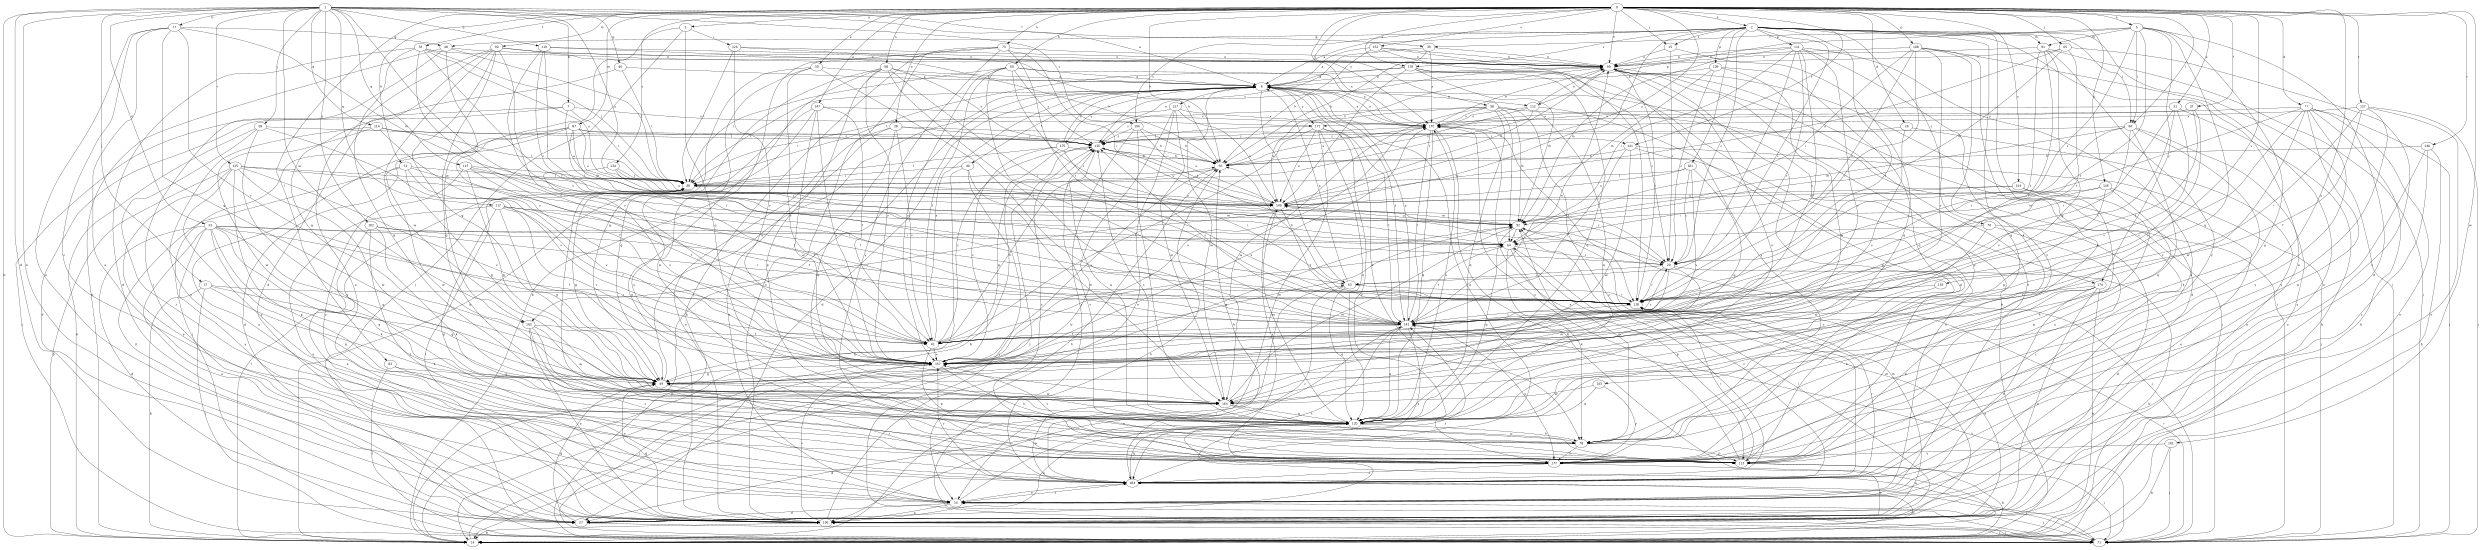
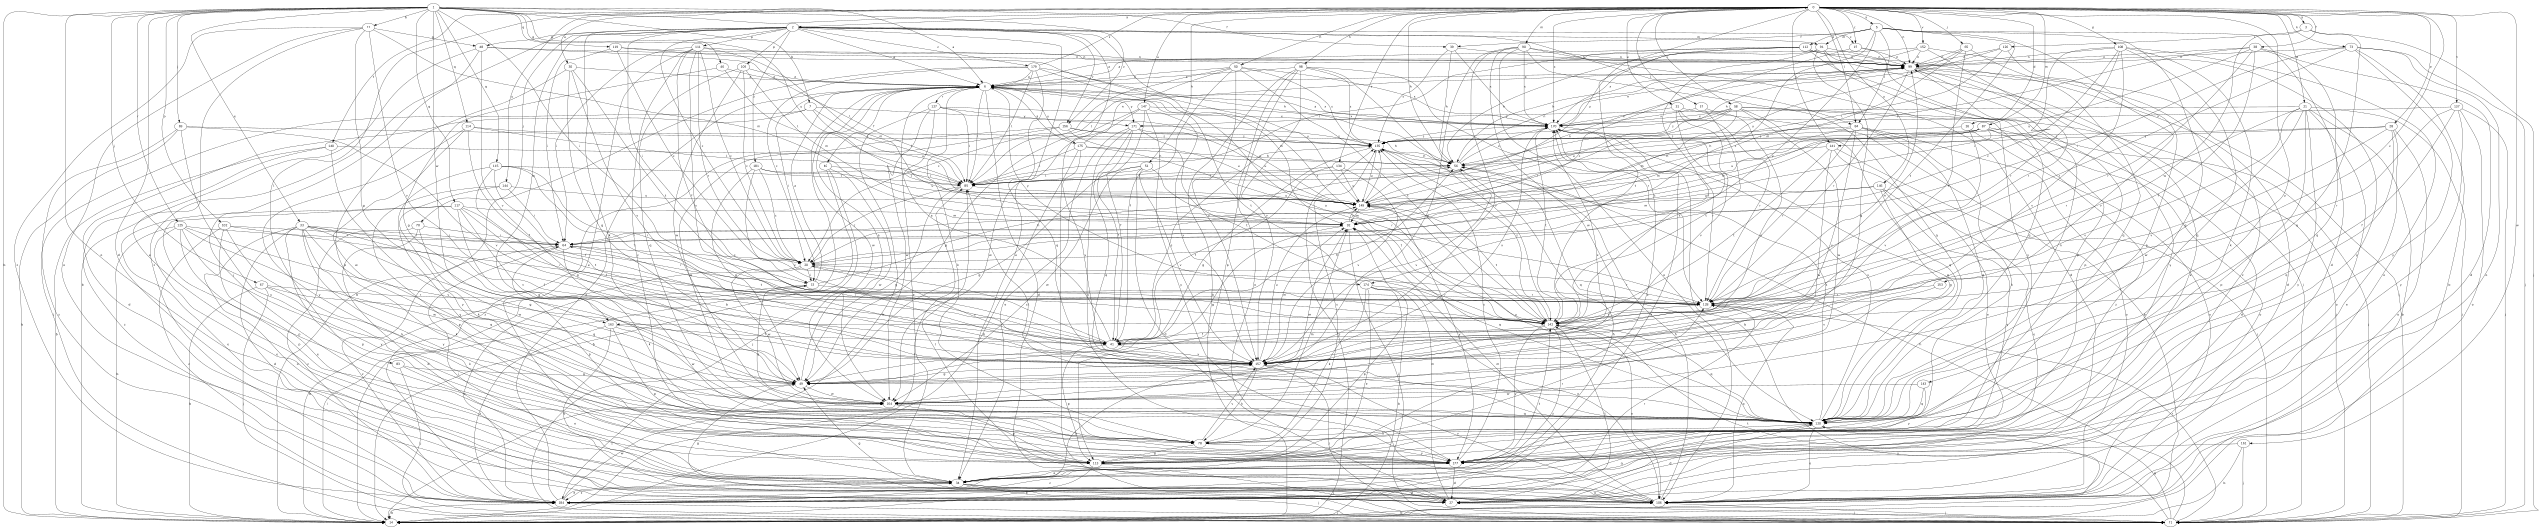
  strict digraph {
    fontname=Nunito
    node [fontname=Nunito]
    edge [fontname=Nunito]
    0
    2
    3
    5
    15
    21
    26
    28
    30
    31
    37
    38
    50
    51
    56
    58
    65
    73
    83
    84
    87
    90
    98
    99
    108
    134
    137
    140
    141
    143
    144
    146
    147
    149
    152
    153
    161
    170
    179
    6
    63
    156
    163
    20
    34
    48
    70
    71
    78
    91
    109
    111
    142
    181
    184
    120
    126
    27
    39
    112
    113
    174
    14
    106
    164
    n66 [label=171]
    157
    128
    177
    135
    41
    49
    85
    92
    64
    1
    7
    12
    33
    46
    67
    69
    102
    114
    115
    117
    119
    125
    40
    127
    175
    0 -> 2 [label=a]
    0 -> 3 [label=a]
    0 -> 5 [label=a]
    0 -> 15 [label=c]
    0 -> 21 [label=d]
    0 -> 26 [label=d]
    0 -> 28 [label=e]
    0 -> 30 [label=e]
    0 -> 31 [label=e]
    0 -> 37 [label=f]
    0 -> 38 [label=f]
    0 -> 50 [label=h]
    0 -> 51 [label=h]
    0 -> 56 [label=h]
    0 -> 58 [label=i]
    0 -> 65 [label=j]
    0 -> 73 [label=k]
    0 -> 83 [label=l]
    0 -> 84 [label=l]
    0 -> 87 [label=m]
    0 -> 90 [label=m]
    0 -> 98 [label=n]
    0 -> 99 [label=n]
    0 -> 108 [label=p]
    0 -> 134 [label=s]
    0 -> 137 [label=t]
    0 -> 140 [label=t]
    0 -> 141 [label=t]
    0 -> 143 [label=u]
    0 -> 144 [label=u]
    0 -> 146 [label=u]
    0 -> 147 [label=u]
    0 -> 149 [label=u]
    0 -> 152 [label=v]
    0 -> 153 [label=v]
    0 -> 161 [label=w]
    0 -> 170 [label=x]
-   0 -> 179 [label=z]
+   179 -> 0 [label=z]
    2 -> 15 [label=c]
    2 -> 84 [label=l]
    2 -> 179 [label=z]
    2 -> 6 [label=a]
    2 -> 63 [label=i]
    2 -> 156 [label=v]
    2 -> 163 [label=w]
    2 -> 20 [label=c]
    2 -> 34 [label=e]
    2 -> 48 [label=g]
    2 -> 70 [label=j]
    2 -> 71 [label=j]
    2 -> 78 [label=k]
    2 -> 91 [label=m]
    2 -> 109 [label=p]
    2 -> 111 [label=p]
    2 -> 142 [label=t]
    2 -> 181 [label=z]
    2 -> 184 [label=z]
    3 -> 163 [label=w]
    3 -> 71 [label=j]
    3 -> 120 [label=q]
    3 -> 126 [label=r]
    5 -> 84 [label=l]
    5 -> 20 [label=c]
    5 -> 91 [label=m]
    5 -> 142 [label=t]
    5 -> 120 [label=q]
    5 -> 27 [label=d]
    5 -> 39 [label=f]
    5 -> 112 [label=p]
    5 -> 113 [label=p]
    5 -> 174 [label=y]
    15 -> 99 [label=n]
    15 -> 20 [label=c]
    15 -> 120 [label=q]
    21 -> 71 [label=j]
    21 -> 113 [label=p]
    21 -> 14 [label=b]
    21 -> 106 [label=o]
    21 -> 164 [label=w]
    21 -> n66 [label=y]
    21 -> 157 [label=v]
    21 -> 128 [label=r]
    21 -> 177 [label=y]
    26 -> 106 [label=o]
    26 -> 157 [label=v]
    26 -> 135 [label=s]
    28 -> 141 [label=j]
    28 -> 34 [label=e]
    28 -> 120 [label=q]
    28 -> 106 [label=o]
    28 -> 135 [label=s]
    28 -> 41 [label=v]
    30 -> 6 [label=a]
    30 -> 142 [label=t]
    30 -> 113 [label=p]
    30 -> 157 [label=v]
    30 -> 49 [label=g]
    31 -> 170 [label=x]
    31 -> 142 [label=t]
    31 -> 14 [label=b]
    31 -> 157 [label=v]
    31 -> 128 [label=r]
    37 -> 170 [label=x]
    37 -> 142 [label=t]
    37 -> 157 [label=v]
    38 -> 99 [label=n]
    38 -> 149 [label=u]
    38 -> 120 [label=q]
    38 -> 27 [label=d]
    38 -> 128 [label=r]
    38 -> 41 [label=f]
    38 -> 85 [label=l]
    50 -> 170 [label=x]
    50 -> 6 [label=a]
    50 -> 20 [label=c]
    50 -> 142 [label=t]
    50 -> 157 [label=v]
    50 -> 135 [label=s]
    50 -> 41 [label=f]
    50 -> 85 [label=l]
    51 -> 142 [label=t]
    51 -> 27 [label=d]
    51 -> 164 [label=w]
    51 -> 157 [label=v]
    51 -> 49 [label=g]
    51 -> 85 [label=l]
    56 -> 99 [label=n]
    56 -> 170 [label=x]
    56 -> 157 [label=v]
    56 -> 85 [label=l]
    58 -> 149 [label=u]
    58 -> 170 [label=x]
    58 -> 71 [label=j]
    58 -> 184 [label=z]
    58 -> 120 [label=q]
    58 -> 164 [label=w]
    58 -> 135 [label=s]
    58 -> 92 [label=m]
    58 -> 64 [label=i]
    65 -> 99 [label=n]
    65 -> 149 [label=u]
    65 -> 142 [label=t]
    65 -> 184 [label=z]
    65 -> 92 [label=m]
    73 -> 99 [label=n]
    73 -> 71 [label=j]
    73 -> 14 [label=b]
    73 -> 106 [label=o]
    73 -> 128 [label=r]
    73 -> 177 [label=y]
    73 -> 64 [label=i]
    83 -> 34 [label=e]
    83 -> 71 [label=j]
    83 -> 49 [label=g]
    84 -> 78 [label=k]
    84 -> 120 [label=q]
    84 -> 106 [label=o]
    84 -> 157 [label=v]
    84 -> 128 [label=r]
    84 -> 135 [label=s]
    84 -> 92 [label=m]
    87 -> 56 [label=h]
    87 -> 149 [label=u]
    87 -> 20 [label=c]
    87 -> 71 [label=j]
    87 -> 27 [label=d]
    87 -> 106 [label=o]
    87 -> 135 [label=s]
    87 -> 92 [label=m]
    90 -> 99 [label=n]
    90 -> 170 [label=x]
    90 -> 120 [label=q]
    90 -> 27 [label=d]
    90 -> 106 [label=o]
    90 -> 164 [label=w]
    90 -> 157 [label=v]
    90 -> 49 [label=g]
    98 -> 6 [label=a]
    98 -> 142 [label=t]
    98 -> 113 [label=p]
    98 -> 14 [label=b]
    98 -> 106 [label=o]
    98 -> 157 [label=v]
    98 -> 128 [label=r]
    98 -> 135 [label=s]
    99 -> 6 [label=a]
    99 -> 34 [label=e]
    99 -> 71 [label=j]
    99 -> 27 [label=d]
    99 -> 113 [label=p]
    99 -> 128 [label=r]
    99 -> 177 [label=y]
    108 -> 99 [label=n]
    108 -> 20 [label=c]
    108 -> 78 [label=k]
    108 -> 120 [label=q]
    108 -> 106 [label=o]
    108 -> 157 [label=v]
    108 -> 128 [label=r]
    108 -> 64 [label=i]
    134 -> 149 [label=u]
    134 -> 157 [label=v]
    134 -> 41 [label=f]
    134 -> 85 [label=l]
    137 -> 170 [label=x]
    137 -> 71 [label=j]
    137 -> 106 [label=o]
    137 -> 128 [label=r]
    137 -> 177 [label=y]
    137 -> 41 [label=f]
    140 -> 56 [label=h]
    140 -> 184 [label=z]
    140 -> 14 [label=b]
    140 -> 177 [label=y]
    141 -> 56 [label=h]
    141 -> 34 [label=e]
    141 -> 71 [label=j]
    141 -> 142 [label=t]
    141 -> 164 [label=w]
    143 -> 120 [label=q]
    143 -> 164 [label=w]
    143 -> 177 [label=y]
    144 -> 149 [label=u]
    144 -> 78 [label=k]
    144 -> 113 [label=p]
    144 -> 64 [label=i]
    146 -> 149 [label=u]
    146 -> 34 [label=e]
    146 -> 177 [label=y]
    146 -> 49 [label=g]
    146 -> 92 [label=m]
    147 -> 170 [label=x]
    147 -> 164 [label=w]
    147 -> 157 [label=v]
    147 -> 177 [label=y]
    147 -> 41 [label=f]
    147 -> 49 [label=g]
    149 -> 99 [label=n]
    149 -> 142 [label=t]
    149 -> 177 [label=y]
    149 -> 135 [label=s]
    149 -> 92 [label=m]
    152 -> 56 [label=h]
    152 -> 99 [label=n]
    152 -> 6 [label=a]
    152 -> 128 [label=r]
    152 -> 177 [label=y]
    153 -> 157 [label=v]
    153 -> 128 [label=r]
    161 -> 71 [label=j]
    161 -> 14 [label=b]
    161 -> 177 [label=y]
    170 -> 99 [label=n]
    170 -> 6 [label=a]
    170 -> 142 [label=t]
    170 -> 120 [label=q]
    170 -> 14 [label=b]
    170 -> 128 [label=r]
    170 -> 135 [label=s]
    179 -> 149 [label=u]
    179 -> 6 [label=a]
    179 -> 20 [label=c]
    179 -> 120 [label=q]
    179 -> 14 [label=b]
    179 -> 85 [label=l]
    179 -> 92 [label=m]
    6 -> 170 [label=x]
    6 -> 63 [label=i]
    6 -> 78 [label=k]
    6 -> 142 [label=t]
    6 -> 27 [label=d]
    6 -> 174 [label=y]
    6 -> 14 [label=b]
    6 -> 164 [label=w]
    6 -> n66 [label=y]
    6 -> 85 [label=l]
    6 -> 40 [label=f]
    6 -> 127 [label=r]
    6 -> 175 [label=y]
    63 -> 56 [label=h]
    63 -> 6 [label=a]
    63 -> 184 [label=z]
    63 -> 120 [label=q]
    63 -> 128 [label=r]
    156 -> 56 [label=h]
    156 -> 149 [label=u]
    156 -> 184 [label=z]
    156 -> 120 [label=q]
    156 -> 135 [label=s]
    163 -> 184 [label=z]
    163 -> 113 [label=p]
    163 -> 106 [label=o]
    163 -> 164 [label=w]
    163 -> 41 [label=f]
    20 -> 63 [label=i]
    20 -> 14 [label=b]
    20 -> 164 [label=w]
    20 -> 157 [label=v]
    20 -> 128 [label=r]
    34 -> 71 [label=j]
    34 -> 142 [label=t]
    34 -> 184 [label=z]
    34 -> 27 [label=d]
    34 -> 106 [label=o]
    48 -> 99 [label=n]
    48 -> 14 [label=b]
    48 -> 106 [label=j]
    48 -> 157 [label=v]
    48 -> 85 [label=l]
    70 -> 184 [label=z]
    70 -> 27 [label=d]
    70 -> 164 [label=w]
    70 -> 64 [label=i]
    71 -> 56 [label=h]
    71 -> 142 [label=t]
    71 -> 120 [label=q]
    71 -> 128 [label=r]
    78 -> 113 [label=p]
    78 -> 157 [label=v]
    78 -> 177 [label=y]
    78 -> 92 [label=m]
    91 -> 99 [label=n]
    91 -> 71 [label=j]
    91 -> 142 [label=t]
    91 -> 177 [label=y]
    91 -> 41 [label=f]
    91 -> 49 [label=g]
    109 -> 6 [label=a]
    109 -> 20 [label=c]
    109 -> 120 [label=q]
    109 -> 164 [label=w]
    109 -> 92 [label=m]
    111 -> 99 [label=n]
    111 -> 20 [label=c]
    111 -> 34 [label=e]
    111 -> 157 [label=v]
    111 -> 128 [label=r]
    111 -> 177 [label=y]
    111 -> 41 [label=f]
    111 -> 92 [label=m]
    111 -> 64 [label=i]
    142 -> 99 [label=n]
    142 -> 6 [label=a]
    142 -> 184 [label=z]
    142 -> 120 [label=q]
    142 -> 106 [label=o]
    142 -> 177 [label=y]
    142 -> 135 [label=s]
    142 -> 41 [label=f]
    181 -> 149 [label=u]
    181 -> 20 [label=c]
    181 -> 157 [label=v]
    181 -> 49 [label=g]
    181 -> 85 [label=l]
    184 -> 56 [label=h]
    184 -> 170 [label=x]
    184 -> 6 [label=a]
    184 -> 34 [label=e]
    184 -> 71 [label=j]
    184 -> 120 [label=q]
    184 -> 14 [label=b]
    184 -> 164 [label=w]
    184 -> 157 [label=v]
    184 -> 128 [label=r]
    120 -> 99 [label=n]
    120 -> 149 [label=u]
    120 -> 170 [label=x]
    120 -> 78 [label=k]
    120 -> 27 [label=d]
    120 -> 106 [label=o]
    120 -> 135 [label=s]
    120 -> 85 [label=l]
    126 -> 56 [label=h]
    126 -> 99 [label=n]
    126 -> 157 [label=v]
    126 -> 85 [label=l]
    27 -> 71 [label=j]
    27 -> 142 [label=t]
    27 -> 49 [label=g]
    27 -> 92 [label=m]
    39 -> 56 [label=h]
    39 -> 99 [label=n]
    39 -> 170 [label=x]
    39 -> 135 [label=s]
    112 -> 56 [label=h]
    112 -> 99 [label=n]
    112 -> 170 [label=x]
-   6 -> 112 [label=a]
+   112 -> 6 [label=a]
    112 -> 120 [label=q]
    112 -> 113 [label=p]
    112 -> 85 [label=l]
    113 -> 170 [label=x]
    113 -> 71 [label=j]
    113 -> 14 [label=b]
    113 -> 128 [label=r]
    113 -> 135 [label=s]
    174 -> 34 [label=e]
    174 -> 78 [label=k]
    174 -> 113 [label=p]
    174 -> 14 [label=b]
    174 -> 106 [label=o]
    174 -> 128 [label=r]
    14 -> 63 [label=i]
    14 -> 135 [label=s]
    14 -> 85 [label=l]
    106 -> 56 [label=h]
    106 -> 71 [label=j]
    106 -> 14 [label=b]
    106 -> 157 [label=v]
    106 -> 49 [label=g]
    106 -> 85 [label=l]
    106 -> 92 [label=m]
    106 -> 64 [label=i]
    164 -> 120 [label=q]
    164 -> 113 [label=p]
    164 -> 92 [label=m]
    n66 -> 149 [label=u]
    n66 -> 34 [label=e]
    n66 -> 142 [label=t]
    n66 -> 120 [label=q]
    n66 -> 177 [label=y]
    n66 -> 135 [label=s]
    n66 -> 41 [label=f]
+   157 -> 149 [label=u]
    157 -> 170 [label=x]
    157 -> 71 [label=j]
    157 -> 78 [label=k]
    157 -> 49 [label=g]
    157 -> 92 [label=m]
    128 -> 142 [label=t]
    128 -> 106 [label=o]
+   177 -> 34 [label=e]
    177 -> 184 [label=z]
    177 -> 27 [label=d]
    177 -> 135 [label=s]
    135 -> 56 [label=h]
    135 -> 149 [label=u]
    135 -> 120 [label=q]
    135 -> 49 [label=g]
    41 -> 56 [label=h]
    41 -> 6 [label=a]
    41 -> 20 [label=c]
    41 -> 113 [label=p]
    41 -> 157 [label=v]
    41 -> 135 [label=s]
    41 -> 64 [label=i]
    49 -> 170 [label=x]
    49 -> 6 [label=a]
    49 -> 184 [label=z]
    49 -> 164 [label=w]
    85 -> 149 [label=u]
    85 -> 20 [label=c]
    85 -> 49 [label=g]
    92 -> 149 [label=u]
    92 -> 71 [label=j]
    92 -> 120 [label=q]
    92 -> 49 [label=g]
    92 -> 64 [label=i]
    64 -> 20 [label=c]
    64 -> 78 [label=k]
    64 -> 142 [label=t]
    64 -> 184 [label=z]
    64 -> 113 [label=p]
    1 -> 149 [label=u]
    1 -> 6 [label=a]
    1 -> 63 [label=i]
    1 -> 156 [label=v]
    1 -> 163 [label=w]
    1 -> 27 [label=d]
    1 -> 39 [label=f]
    1 -> 14 [label=b]
    1 -> 106 [label=o]
    1 -> 7 [label=b]
    1 -> 12 [label=b]
    1 -> 33 [label=e]
    1 -> 46 [label=g]
    1 -> 67 [label=j]
    1 -> 69 [label=j]
    1 -> 102 [label=o]
    1 -> 114 [label=q]
    1 -> 115 [label=q]
    1 -> 117 [label=q]
    1 -> 119 [label=q]
    1 -> 125 [label=r]
    7 -> 149 [label=u]
    7 -> 71 [label=j]
    7 -> 27 [label=d]
    7 -> n66 [label=y]
    7 -> 85 [label=l]
    12 -> 34 [label=e]
    12 -> 48 [label=g]
    12 -> 184 [label=z]
    12 -> 106 [label=o]
    12 -> 157 [label=v]
    12 -> 49 [label=g]
    12 -> 92 [label=m]
    33 -> 78 [label=k]
    33 -> 120 [label=q]
    33 -> 27 [label=d]
    33 -> 113 [label=p]
    33 -> 106 [label=o]
    33 -> 128 [label=r]
    33 -> 177 [label=y]
    33 -> 41 [label=f]
    33 -> 49 [label=g]
    33 -> 64 [label=i]
    46 -> 6 [label=a]
    46 -> 49 [label=g]
    46 -> 85 [label=l]
    67 -> 71 [label=j]
    67 -> 78 [label=k]
    67 -> 14 [label=b]
    67 -> 128 [label=r]
    67 -> 49 [label=g]
    69 -> 184 [label=z]
    69 -> 14 [label=b]
    69 -> 157 [label=v]
    69 -> 177 [label=y]
    69 -> 135 [label=s]
    102 -> 34 [label=e]
    102 -> 78 [label=k]
    102 -> 184 [label=z]
    102 -> 128 [label=r]
    102 -> 64 [label=i]
    114 -> 164 [label=w]
    114 -> 177 [label=y]
    114 -> 135 [label=s]
    114 -> 41 [label=f]
    114 -> 85 [label=l]
    115 -> 142 [label=t]
    115 -> 128 [label=r]
    115 -> 177 [label=y]
    115 -> 41 [label=f]
    115 -> 49 [label=g]
    115 -> 85 [label=l]
    117 -> 34 [label=e]
    117 -> 142 [label=t]
    117 -> 113 [label=p]
    117 -> 157 [label=v]
    117 -> 41 [label=f]
    117 -> 49 [label=g]
    117 -> 92 [label=m]
    119 -> 56 [label=h]
    119 -> 99 [label=n]
    119 -> 20 [label=c]
-   119 -> 142 [label=t]
    119 -> 64 [label=i]
    125 -> 34 [label=e]
    125 -> 113 [label=p]
    125 -> 14 [label=b]
    125 -> 164 [label=w]
    125 -> 157 [label=v]
    125 -> 177 [label=y]
-   125 -> 85 [label=l]
    125 -> 64 [label=i]
    40 -> 71 [label=j]
    40 -> 14 [label=b]
    40 -> 164 [label=w]
    40 -> 85 [label=l]
    127 -> 149 [label=u]
    127 -> 170 [label=x]
    127 -> 34 [label=e]
    127 -> 14 [label=b]
    127 -> 164 [label=w]
    127 -> 85 [label=l]
    175 -> 56 [label=h]
    175 -> 99 [label=n]
    175 -> 6 [label=a]
    175 -> 14 [label=b]
    175 -> 157 [label=v]
    175 -> 128 [label=r]
    175 -> 85 [label=l]
  }
